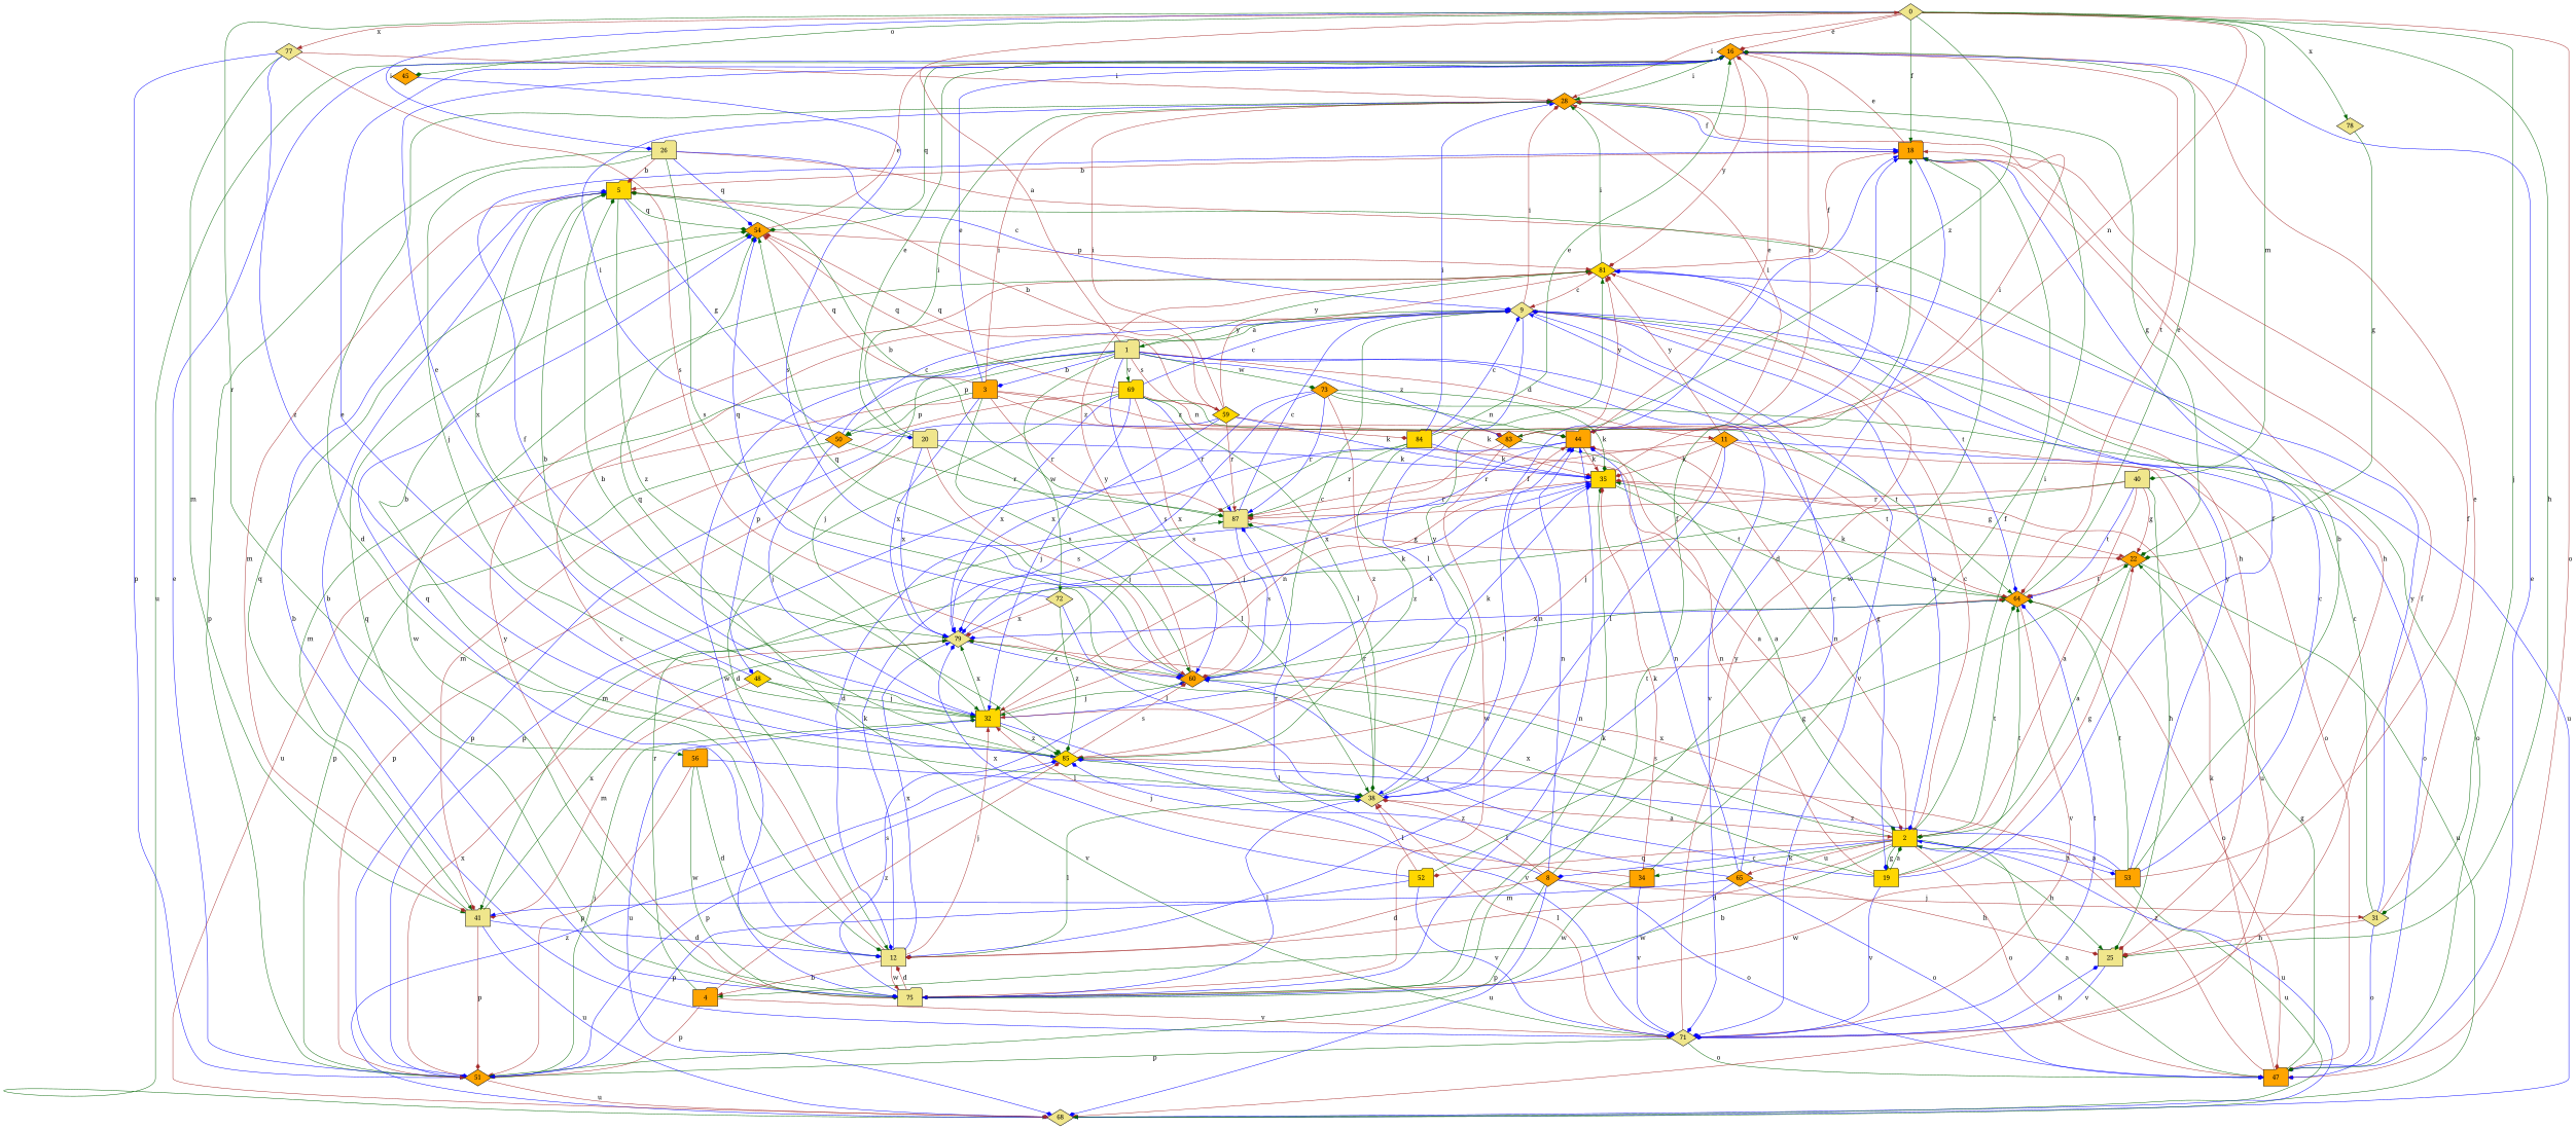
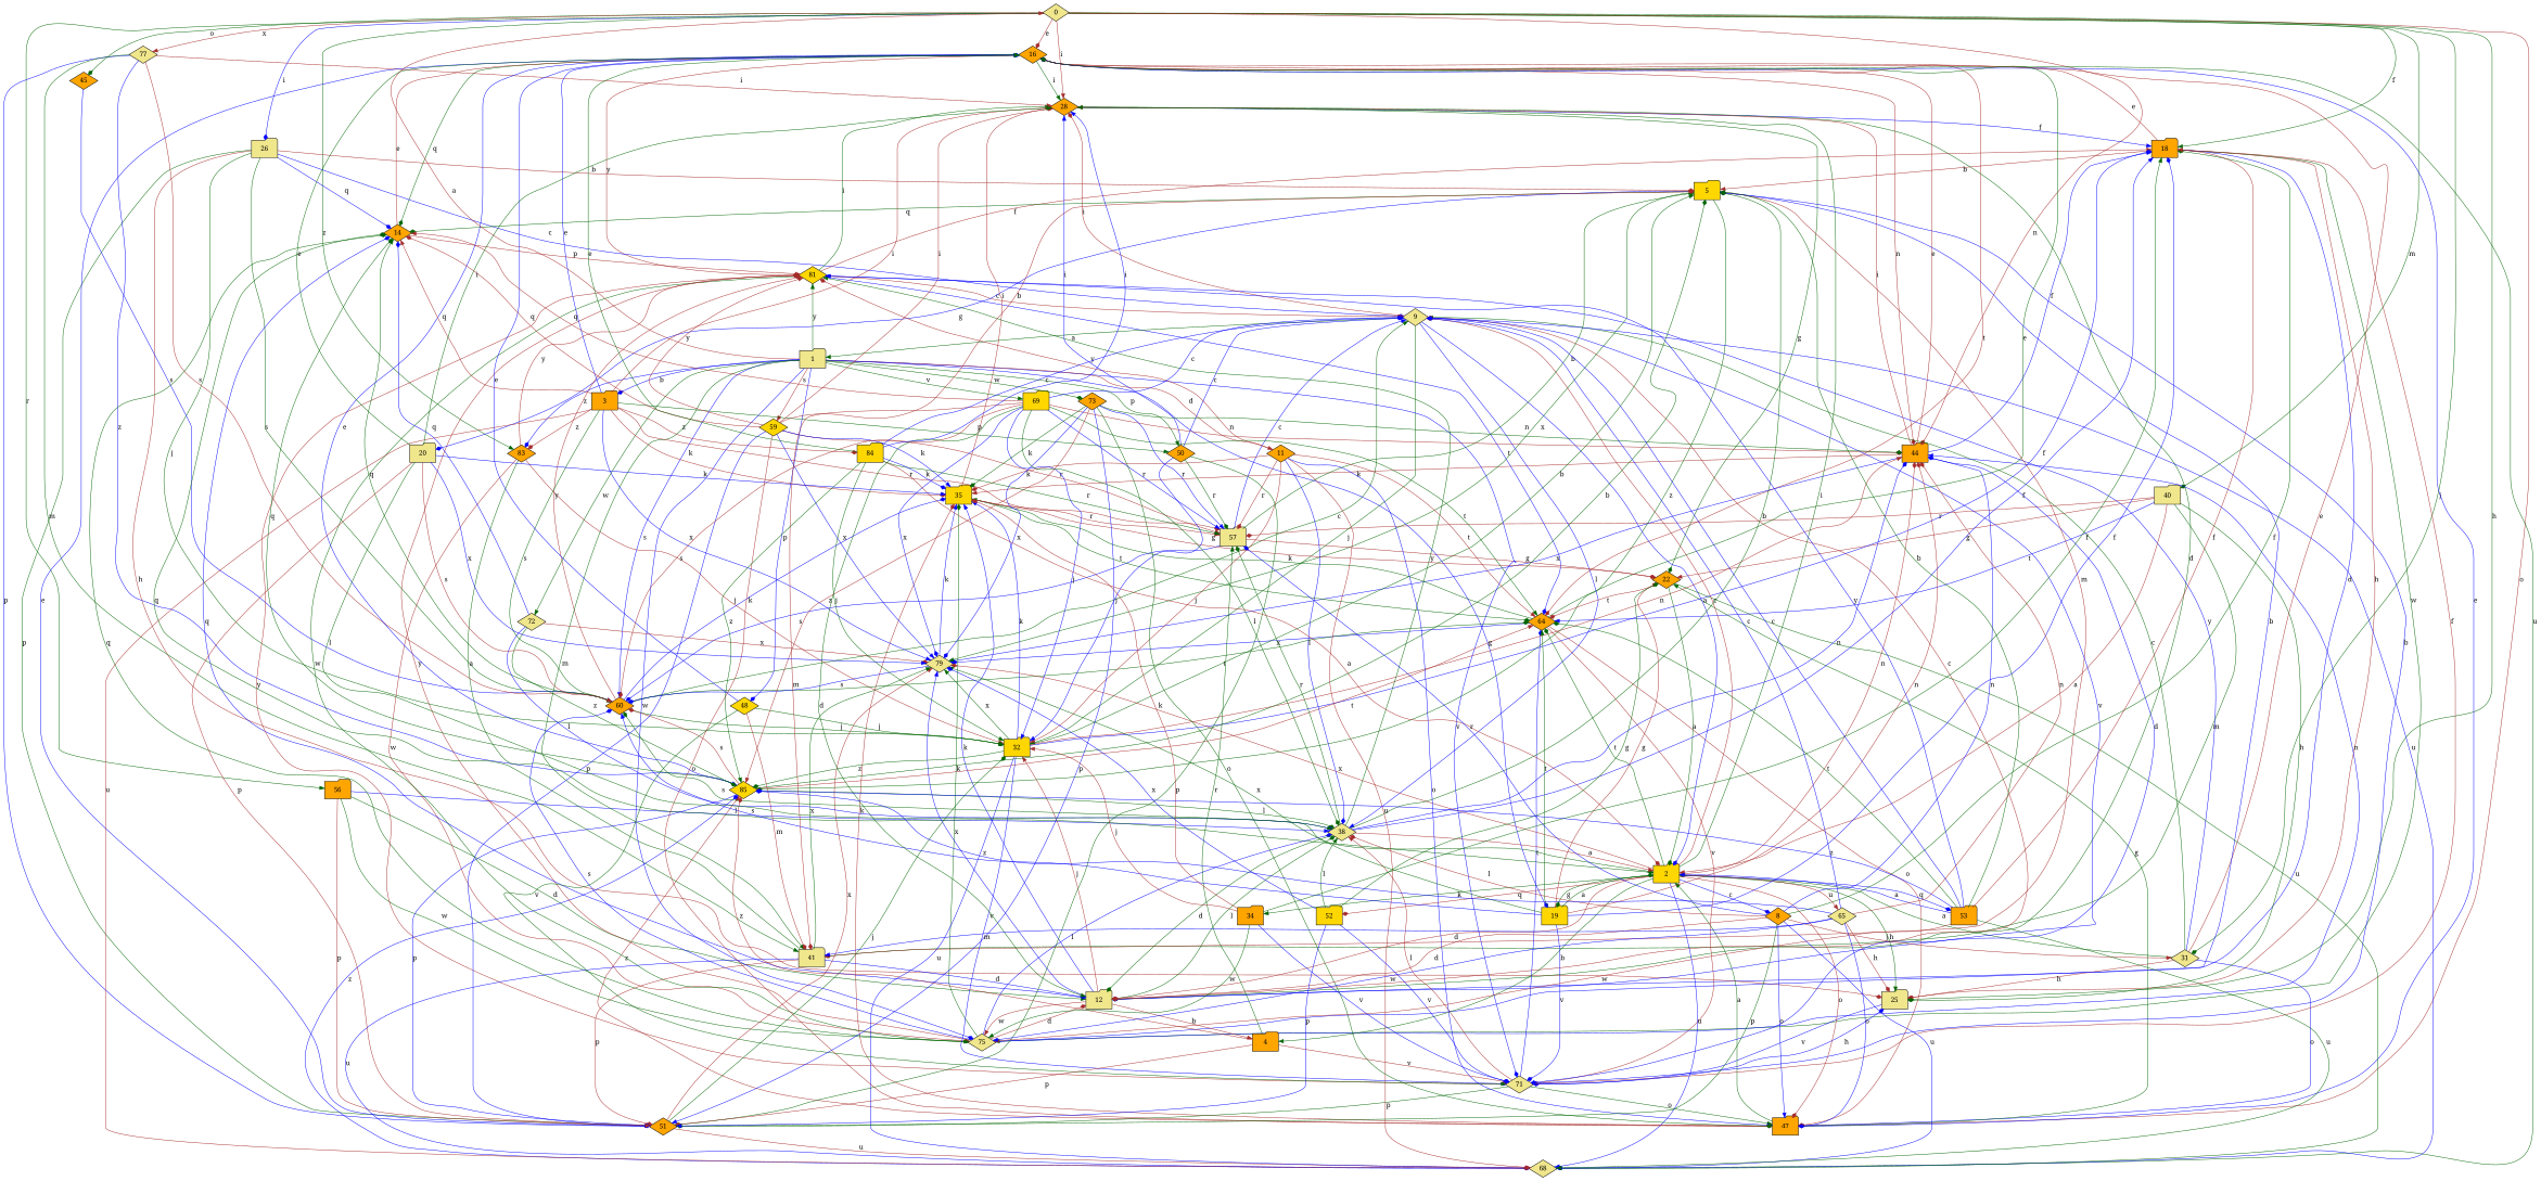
  strict digraph {
    fontname="Noto Serif"
    node [fillcolor=orange fontname="Noto Serif" shape=diamond style=filled]
    edge [arrowhead=normal color=brown fontname="Noto Serif"]
    0 [fillcolor=khaki]
    16
    18 [shape=folder]
    25 [fillcolor=khaki shape=folder]
    26 [fillcolor=khaki shape=folder]
    28
    31 [fillcolor=khaki]
    40 [fillcolor=khaki shape=folder]
    44 [shape=folder]
    45
    47 [shape=folder]
    56 [shape=folder]
    77 [fillcolor=khaki]
-   78 [fillcolor=khaki]
    83
    81 [fillcolor=gold]
    64
    68 [fillcolor=khaki]
-   54
-   75 [fillcolor=khaki shape=folder]
+   54 [label=14]
+   75 [fillcolor=khaki]
    12 [fillcolor=khaki shape=folder]
    5 [fillcolor=gold shape=folder]
    71 [fillcolor=khaki]
    60
    9 [fillcolor=khaki]
    51
    32 [fillcolor=gold shape=folder]
    22
    2 [fillcolor=gold shape=folder]
    41 [fillcolor=khaki shape=folder]
-   57 [fillcolor=khaki shape=folder label=87]
+   57 [fillcolor=khaki shape=folder]
    79 [fillcolor=khaki]
    35 [fillcolor=gold shape=folder]
    85 [fillcolor=gold]
    38 [fillcolor=khaki]
    1 [fillcolor=khaki shape=folder]
    3 [shape=folder]
    11
    19 [fillcolor=gold shape=folder]
    48 [fillcolor=gold]
    50
    59 [fillcolor=gold]
    69 [fillcolor=gold shape=folder]
    72 [fillcolor=khaki]
    73
    84 [fillcolor=gold shape=folder]
    4 [shape=folder]
    8
    34 [shape=folder]
    52 [fillcolor=gold shape=folder]
    53 [shape=folder]
-   65
+   65 [fillcolor=khaki]
    20 [fillcolor=khaki shape=folder]
    0 -> 16 [arrowhead=diamond label=e]
    0 -> 18 [color=darkgreen label=f]
    0 -> 25 [arrowhead=diamond color=darkgreen label=h]
    0 -> 26 [arrowhead=diamond color=blue label=i]
    0 -> 28 [label=i]
    0 -> 31 [arrowhead=diamond color=darkgreen label=j]
    0 -> 40 [arrowhead=diamond color=darkgreen label=m]
    0 -> 44 [arrowhead=diamond label=n]
    0 -> 45 [arrowhead=diamond color=darkgreen label=o]
    0 -> 47 [arrowhead=diamond label=o]
    0 -> 56 [color=darkgreen label=r]
    0 -> 77 [label=x]
-   0 -> 78 [color=darkgreen label=x]
    0 -> 83 [color=darkgreen label=z]
    16 -> 28 [color=darkgreen label=i]
    16 -> 44 [arrowhead=diamond label=n]
    16 -> 81 [arrowhead=diamond label=y]
    16 -> 64 [arrowhead=diamond label=t]
    16 -> 68 [color=darkgreen label=u]
    16 -> 54 [arrowhead=diamond color=darkgreen label=q]
    18 -> 16 [label=e]
    18 -> 25 [arrowhead=diamond label=h]
    18 -> 75 [color=darkgreen label=w]
    18 -> 12 [color=blue label=d]
    18 -> 5 [label=b]
    25 -> 71 [arrowhead=diamond color=blue label=v]
    26 -> 25 [arrowhead=diamond label=h]
    26 -> 54 [arrowhead=diamond color=blue label=q]
    26 -> 5 [arrowhead=diamond label=b]
    26 -> 60 [color=darkgreen label=s]
    26 -> 9 [arrowhead=diamond color=blue label=c]
    26 -> 51 [color=darkgreen label=p]
    26 -> 32 [color=darkgreen label=j]
    28 -> 18 [color=blue label=f]
    28 -> 12 [arrowhead=diamond color=darkgreen label=d]
    28 -> 22 [arrowhead=diamond color=darkgreen label=g]
    31 -> 16 [label=e]
    31 -> 25 [label=h]
    31 -> 47 [color=blue label=o]
    31 -> 81 [color=blue label=y]
    31 -> 9 [color=darkgreen label=c]
+   31 -> 2 [arrowhead=diamond color=darkgreen label=a]
    40 -> 25 [arrowhead=diamond color=darkgreen label=h]
    40 -> 64 [color=blue label=t]
    40 -> 22 [label=g]
    40 -> 2 [label=a]
    40 -> 41 [color=darkgreen label=m]
    40 -> 57 [arrowhead=diamond label=r]
    44 -> 16 [arrowhead=diamond label=e]
    44 -> 18 [color=blue label=f]
    44 -> 28 [label=i]
    44 -> 12 [arrowhead=diamond color=blue label=d]
    44 -> 79 [arrowhead=diamond color=blue label=x]
    44 -> 35 [label=k]
    45 -> 60 [color=blue label=s]
    47 -> 16 [arrowhead=diamond color=blue label=e]
    47 -> 22 [color=darkgreen label=g]
    47 -> 2 [color=darkgreen label=a]
    47 -> 35 [arrowhead=diamond label=k]
    47 -> 85 [arrowhead=diamond label=z]
    56 -> 75 [arrowhead=diamond color=darkgreen label=w]
    56 -> 12 [color=darkgreen label=d]
    56 -> 51 [label=p]
    56 -> 38 [color=blue label=l]
    77 -> 28 [label=i]
    77 -> 60 [label=s]
    77 -> 51 [color=blue label=p]
    77 -> 41 [color=darkgreen label=m]
    77 -> 85 [color=blue label=z]
-   78 -> 22 [arrowhead=diamond color=darkgreen label=g]
    83 -> 81 [label=y]
    83 -> 75 [label=w]
    83 -> 32 [label=j]
    83 -> 2 [arrowhead=diamond color=darkgreen label=a]
    81 -> 18 [label=f]
    81 -> 28 [color=darkgreen label=i]
    81 -> 64 [arrowhead=diamond color=blue label=t]
    81 -> 75 [color=darkgreen label=w]
    81 -> 9 [label=c]
    64 -> 16 [arrowhead=diamond color=darkgreen label=e]
    64 -> 47 [arrowhead=diamond label=o]
    64 -> 71 [label=v]
    64 -> 79 [arrowhead=diamond color=blue label=x]
    64 -> 35 [color=darkgreen label=k]
    68 -> 85 [arrowhead=diamond color=blue label=z]
    54 -> 16 [label=e]
    54 -> 81 [label=p]
    75 -> 44 [color=blue label=n]
    75 -> 81 [arrowhead=diamond label=y]
    75 -> 54 [arrowhead=diamond color=darkgreen label=q]
    75 -> 12 [arrowhead=diamond label=d]
    75 -> 5 [arrowhead=diamond color=blue label=b]
    75 -> 60 [arrowhead=diamond color=blue label=s]
    75 -> 35 [arrowhead=diamond color=darkgreen label=k]
    75 -> 38 [arrowhead=diamond color=blue label=l]
    12 -> 54 [arrowhead=diamond color=blue label=q]
    12 -> 75 [label=w]
    12 -> 9 [arrowhead=diamond label=c]
    12 -> 32 [label=j]
    12 -> 79 [color=blue label=x]
    12 -> 35 [color=blue label=k]
    12 -> 38 [arrowhead=diamond color=darkgreen label=l]
    12 -> 4 [label=b]
    5 -> 54 [arrowhead=diamond color=darkgreen label=q]
    5 -> 41 [arrowhead=diamond label=m]
    5 -> 79 [color=darkgreen label=x]
    5 -> 85 [arrowhead=diamond color=darkgreen label=z]
    5 -> 20 [arrowhead=diamond color=blue label=g]
    71 -> 18 [label=f]
    71 -> 25 [arrowhead=diamond color=blue label=h]
    71 -> 47 [color=darkgreen label=o]
    71 -> 81 [label=y]
    71 -> 64 [arrowhead=diamond color=blue label=t]
    71 -> 5 [arrowhead=diamond color=blue label=b]
    71 -> 51 [arrowhead=diamond color=darkgreen label=p]
    71 -> 38 [label=l]
    60 -> 81 [arrowhead=diamond label=y]
    60 -> 64 [arrowhead=diamond color=darkgreen label=t]
    60 -> 54 [color=darkgreen label=q]
    60 -> 9 [color=darkgreen label=c]
    60 -> 32 [color=darkgreen label=j]
    60 -> 35 [arrowhead=diamond color=blue label=k]
    9 -> 28 [arrowhead=diamond label=i]
    9 -> 68 [color=blue label=u]
    9 -> 71 [arrowhead=diamond color=blue label=v]
    9 -> 32 [color=darkgreen label=j]
    9 -> 2 [arrowhead=diamond color=blue label=a]
    9 -> 38 [color=blue label=l]
    9 -> 1 [color=darkgreen label=a]
    51 -> 16 [color=blue label=e]
    51 -> 68 [label=u]
    51 -> 32 [arrowhead=diamond color=darkgreen label=j]
    51 -> 79 [label=x]
    32 -> 18 [arrowhead=diamond color=blue label=f]
    32 -> 44 [label=n]
    32 -> 68 [arrowhead=diamond color=blue label=u]
    32 -> 5 [color=darkgreen label=b]
    32 -> 71 [arrowhead=diamond color=blue label=v]
    32 -> 79 [color=darkgreen label=x]
    32 -> 35 [color=blue label=k]
    32 -> 85 [arrowhead=diamond color=darkgreen label=z]
    22 -> 64 [arrowhead=diamond label=t]
    22 -> 68 [color=darkgreen label=u]
    22 -> 2 [arrowhead=diamond color=darkgreen label=a]
    2 -> 25 [color=darkgreen label=h]
    2 -> 28 [color=darkgreen label=i]
    2 -> 44 [arrowhead=diamond label=n]
    2 -> 47 [arrowhead=diamond label=o]
    2 -> 64 [arrowhead=diamond color=darkgreen label=t]
    2 -> 68 [color=blue label=u]
    2 -> 12 [arrowhead=diamond label=d]
    2 -> 60 [arrowhead=diamond color=darkgreen label=s]
    2 -> 9 [arrowhead=diamond label=c]
    2 -> 79 [arrowhead=diamond label=x]
    2 -> 19 [arrowhead=diamond color=darkgreen label=g]
    2 -> 4 [color=darkgreen label=b]
    2 -> 8 [arrowhead=diamond color=blue label=c]
    2 -> 34 [color=darkgreen label=k]
    2 -> 52 [arrowhead=diamond label=q]
-   2 -> 53 [arrowhead=diamond color=blue label=h]
+   2 -> 53 [arrowhead=diamond color=blue label=q]
    2 -> 65 [label=u]
    41 -> 68 [arrowhead=diamond color=blue label=u]
    41 -> 54 [arrowhead=diamond color=darkgreen label=q]
    41 -> 12 [arrowhead=diamond color=blue label=d]
    41 -> 51 [arrowhead=diamond label=p]
    41 -> 79 [color=darkgreen label=x]
    57 -> 5 [arrowhead=diamond color=darkgreen label=b]
    57 -> 60 [arrowhead=diamond color=blue label=s]
    57 -> 9 [color=blue label=c]
    57 -> 22 [arrowhead=diamond label=g]
    79 -> 60 [arrowhead=diamond color=blue label=s]
    79 -> 35 [color=blue label=k]
    35 -> 28 [arrowhead=diamond label=i]
    35 -> 64 [arrowhead=diamond color=darkgreen label=t]
    35 -> 22 [label=g]
    35 -> 57 [label=r]
    85 -> 16 [color=blue label=e]
    85 -> 64 [label=t]
    85 -> 54 [arrowhead=diamond color=darkgreen label=q]
    85 -> 5 [arrowhead=diamond color=darkgreen label=b]
    85 -> 60 [arrowhead=diamond label=s]
    85 -> 51 [color=blue label=p]
    85 -> 38 [arrowhead=diamond color=darkgreen label=l]
    38 -> 18 [color=blue label=f]
    38 -> 44 [arrowhead=diamond color=blue label=n]
    38 -> 81 [color=darkgreen label=y]
+   38 -> 12 [arrowhead=diamond color=darkgreen label=d]
    38 -> 5 [arrowhead=diamond color=darkgreen label=b]
    38 -> 2 [label=a]
    38 -> 57 [arrowhead=diamond color=darkgreen label=r]
    1 -> 0 [label=a]
    1 -> 83 [arrowhead=diamond color=blue label=z]
    1 -> 81 [color=darkgreen label=y]
    1 -> 75 [arrowhead=diamond color=blue label=w]
    1 -> 71 [arrowhead=diamond color=blue label=v]
    1 -> 60 [color=blue label=s]
    1 -> 41 [color=darkgreen label=m]
    1 -> 3 [arrowhead=diamond color=blue label=b]
    1 -> 11 [label=d]
    1 -> 19 [arrowhead=diamond color=blue label=g]
    1 -> 48 [arrowhead=diamond color=blue label=p]
    1 -> 50 [color=darkgreen label=p]
    1 -> 59 [label=s]
    1 -> 69 [color=darkgreen label=v]
    1 -> 72 [color=darkgreen label=w]
    1 -> 73 [arrowhead=diamond color=darkgreen label=w]
    3 -> 16 [arrowhead=diamond color=blue label=e]
    3 -> 28 [label=i]
    3 -> 83 [arrowhead=diamond label=z]
    3 -> 68 [arrowhead=diamond label=u]
    3 -> 54 [label=q]
    3 -> 60 [color=darkgreen label=s]
    3 -> 57 [arrowhead=diamond label=r]
    3 -> 79 [color=blue label=x]
    3 -> 35 [arrowhead=diamond label=k]
    3 -> 50 [color=darkgreen label=p]
    3 -> 84 [arrowhead=diamond label=z]
    11 -> 47 [color=blue label=o]
    11 -> 81 [arrowhead=diamond label=y]
    11 -> 64 [label=t]
    11 -> 68 [label=u]
    11 -> 32 [label=j]
    11 -> 57 [arrowhead=diamond label=r]
    11 -> 35 [arrowhead=diamond label=k]
    11 -> 38 [arrowhead=diamond color=blue label=l]
    19 -> 18 [arrowhead=diamond color=blue label=f]
    19 -> 44 [arrowhead=diamond label=n]
    19 -> 64 [color=darkgreen label=t]
    19 -> 71 [arrowhead=diamond color=blue label=v]
    19 -> 60 [color=blue label=s]
    19 -> 22 [label=g]
    19 -> 2 [arrowhead=diamond color=darkgreen label=a]
    19 -> 79 [color=darkgreen label=x]
    48 -> 16 [color=blue label=e]
    48 -> 71 [color=darkgreen label=v]
    48 -> 32 [arrowhead=diamond color=darkgreen label=j]
    48 -> 41 [arrowhead=diamond label=m]
    50 -> 28 [color=blue label=i]
    50 -> 9 [color=blue label=c]
    50 -> 51 [arrowhead=diamond color=darkgreen label=p]
    50 -> 32 [color=blue label=j]
    50 -> 57 [arrowhead=diamond color=darkgreen label=r]
    59 -> 28 [label=i]
    59 -> 47 [arrowhead=diamond label=o]
    59 -> 81 [label=y]
    59 -> 54 [arrowhead=diamond label=q]
    59 -> 5 [arrowhead=diamond label=b]
    59 -> 51 [arrowhead=diamond color=blue label=p]
    59 -> 57 [label=r]
    59 -> 79 [color=blue label=x]
    59 -> 35 [color=blue label=k]
    69 -> 44 [arrowhead=diamond label=n]
    69 -> 64 [color=darkgreen label=t]
    69 -> 54 [label=q]
    69 -> 12 [color=darkgreen label=d]
    69 -> 60 [arrowhead=diamond label=s]
    69 -> 9 [color=blue label=c]
    69 -> 32 [color=blue label=j]
    69 -> 41 [arrowhead=diamond label=m]
    69 -> 57 [color=blue label=r]
    69 -> 79 [arrowhead=diamond color=blue label=x]
    69 -> 38 [arrowhead=diamond color=darkgreen label=l]
    72 -> 54 [arrowhead=diamond color=blue label=q]
    72 -> 79 [arrowhead=diamond label=x]
    72 -> 85 [arrowhead=diamond color=darkgreen label=z]
    72 -> 38 [arrowhead=diamond color=blue label=l]
    73 -> 44 [arrowhead=diamond color=darkgreen label=n]
    73 -> 47 [arrowhead=diamond color=darkgreen label=o]
    73 -> 51 [color=blue label=p]
    73 -> 57 [color=blue label=r]
    73 -> 79 [arrowhead=diamond color=blue label=x]
    73 -> 35 [arrowhead=diamond color=darkgreen label=k]
    73 -> 85 [label=z]
    84 -> 16 [color=darkgreen label=e]
    84 -> 28 [color=blue label=i]
    84 -> 9 [arrowhead=diamond color=blue label=c]
    84 -> 32 [color=darkgreen label=j]
    84 -> 2 [arrowhead=diamond label=a]
    84 -> 57 [color=darkgreen label=r]
    84 -> 35 [arrowhead=diamond color=blue label=k]
    84 -> 85 [color=darkgreen label=z]
    4 -> 71 [arrowhead=diamond label=v]
    4 -> 51 [label=p]
    4 -> 57 [color=darkgreen label=r]
    4 -> 85 [arrowhead=diamond label=z]
    8 -> 18 [arrowhead=diamond color=darkgreen label=f]
    8 -> 31 [label=j]
    8 -> 44 [arrowhead=diamond color=blue label=n]
    8 -> 47 [color=blue label=o]
    8 -> 68 [arrowhead=diamond color=blue label=u]
    8 -> 12 [arrowhead=diamond label=d]
    8 -> 51 [color=darkgreen label=p]
    8 -> 57 [arrowhead=diamond color=blue label=r]
    8 -> 38 [arrowhead=diamond label=l]
    34 -> 18 [color=darkgreen label=f]
    34 -> 75 [color=darkgreen label=w]
    34 -> 71 [arrowhead=diamond color=blue label=v]
    34 -> 32 [label=j]
    34 -> 35 [arrowhead=diamond label=k]
    52 -> 71 [arrowhead=diamond color=blue label=v]
    52 -> 51 [color=blue label=p]
    52 -> 22 [arrowhead=diamond color=darkgreen label=g]
    52 -> 79 [arrowhead=diamond color=blue label=x]
-   52 -> 38 [label=l]
+   52 -> 38 [color=darkgreen label=l]
    53 -> 18 [label=f]
    53 -> 81 [color=blue label=y]
    53 -> 64 [arrowhead=diamond color=darkgreen label=t]
    53 -> 68 [color=darkgreen label=u]
    53 -> 75 [label=w]
    53 -> 5 [color=darkgreen label=b]
    53 -> 9 [arrowhead=diamond color=blue label=c]
    53 -> 2 [color=blue label=a]
    53 -> 85 [arrowhead=diamond color=blue label=z]
    65 -> 25 [arrowhead=diamond label=h]
-   65 -> 44 [arrowhead=diamond color=blue label=n]
+   65 -> 44 [arrowhead=diamond label=n]
    65 -> 47 [arrowhead=diamond color=blue label=o]
    65 -> 75 [color=blue label=w]
    65 -> 9 [color=blue label=c]
    65 -> 41 [color=blue label=m]
    65 -> 85 [arrowhead=diamond color=blue label=z]
    20 -> 16 [color=darkgreen label=e]
    20 -> 28 [color=darkgreen label=i]
    20 -> 60 [label=s]
    20 -> 51 [label=p]
    20 -> 79 [color=blue label=x]
    20 -> 35 [color=blue label=k]
    20 -> 38 [color=darkgreen label=l]
  }
